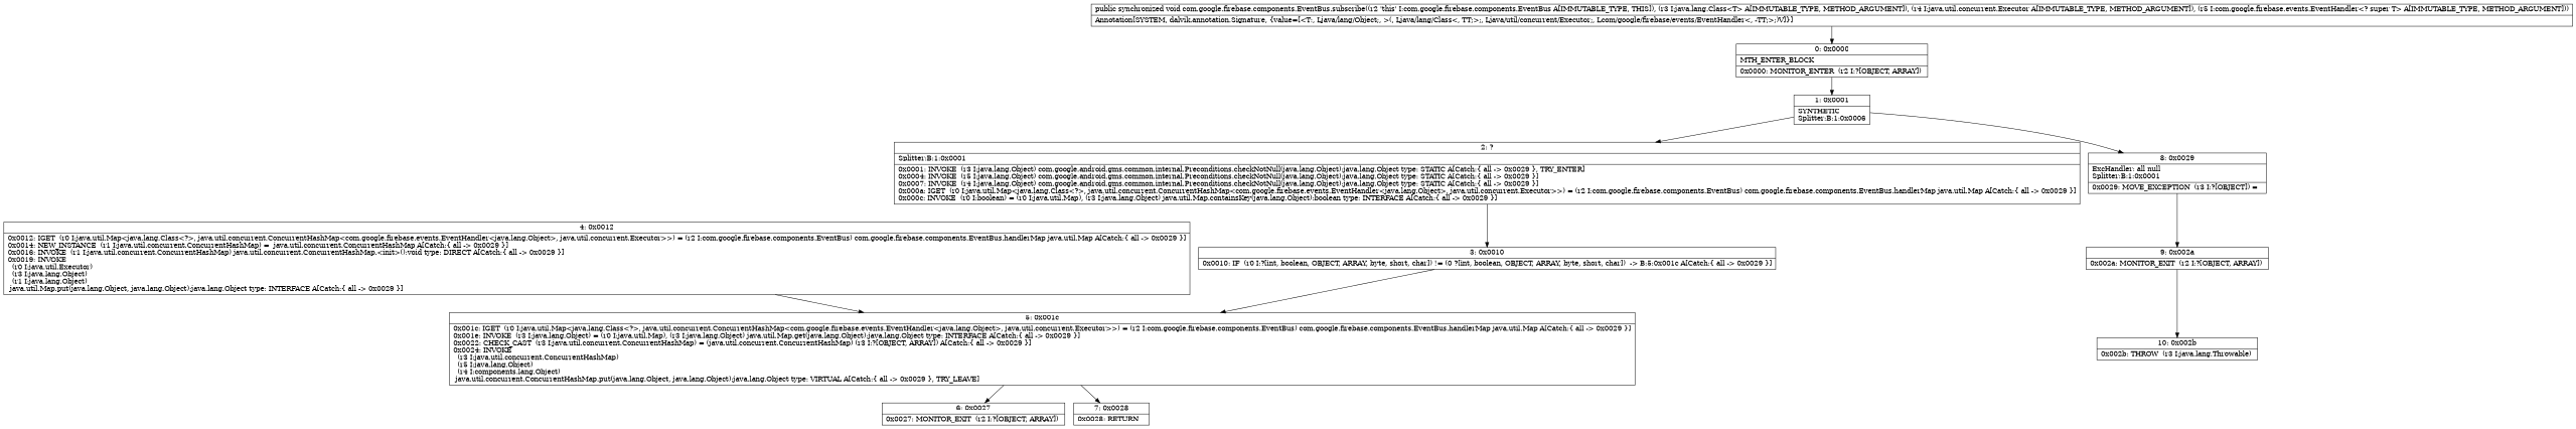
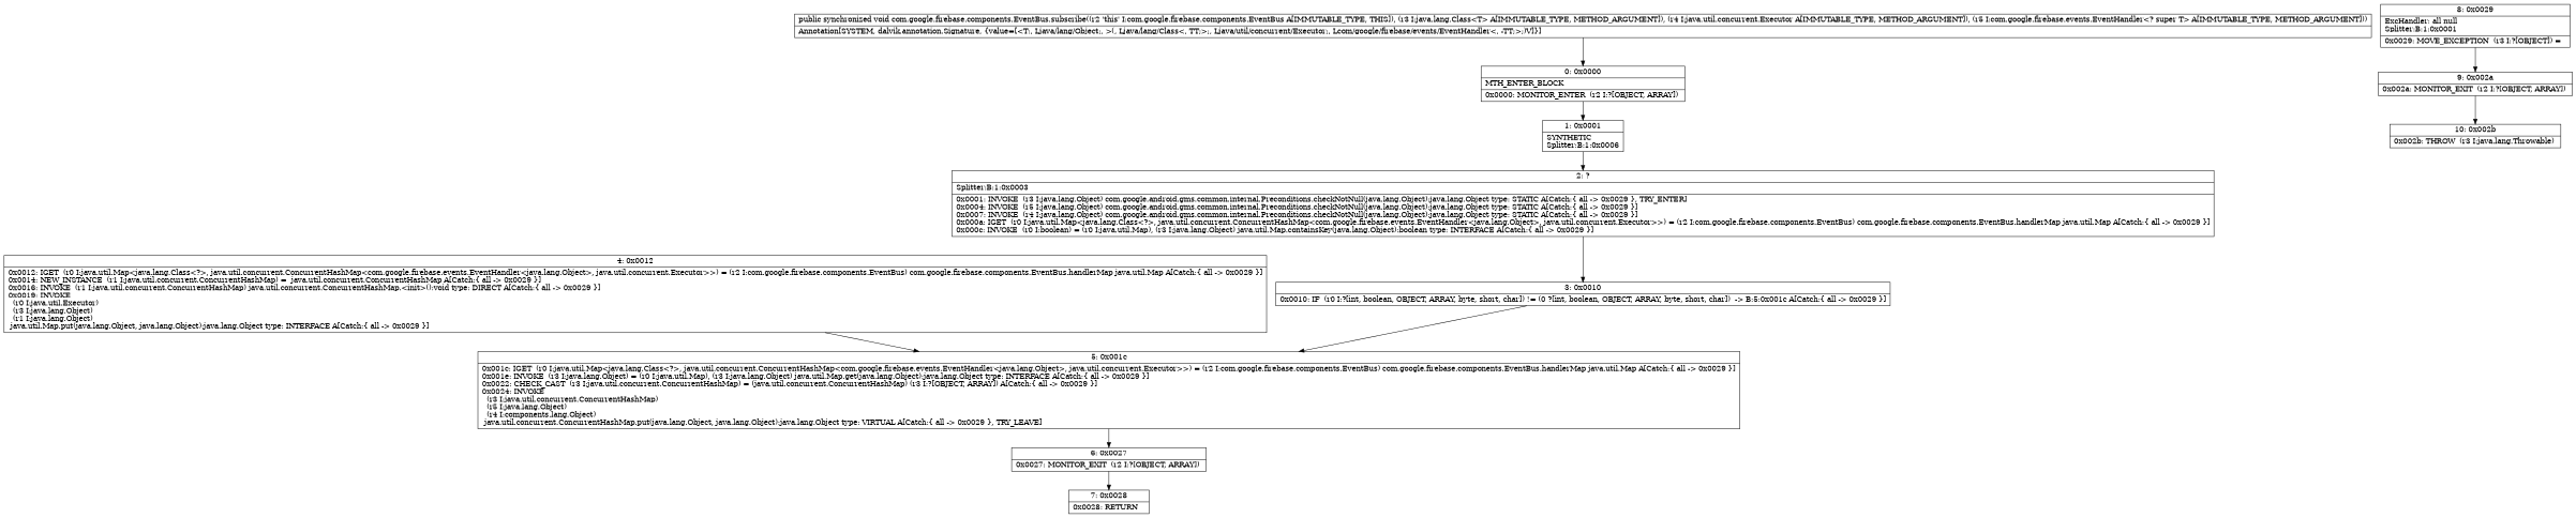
  digraph {
    node [shape=record]
    n1 [label="{0\:\ 0x0000|MTH_ENTER_BLOCK\l|0x0000: MONITOR_ENTER  (r2 I:?[OBJECT, ARRAY]) \l}"]
    n2 [label="{1\:\ 0x0001|SYNTHETIC\lSplitter:B:1:0x0006\l}"]
-   n3 [label="{2\:\ ?|Splitter:B:1:0x0001\l|0x0001: INVOKE  (r3 I:java.lang.Object) com.google.android.gms.common.internal.Preconditions.checkNotNull(java.lang.Object):java.lang.Object type: STATIC A[Catch:\{ all \-\> 0x0029 \}, TRY_ENTER]\l0x0004: INVOKE  (r5 I:java.lang.Object) com.google.android.gms.common.internal.Preconditions.checkNotNull(java.lang.Object):java.lang.Object type: STATIC A[Catch:\{ all \-\> 0x0029 \}]\l0x0007: INVOKE  (r4 I:java.lang.Object) com.google.android.gms.common.internal.Preconditions.checkNotNull(java.lang.Object):java.lang.Object type: STATIC A[Catch:\{ all \-\> 0x0029 \}]\l0x000a: IGET  (r0 I:java.util.Map\<java.lang.Class\<?\>, java.util.concurrent.ConcurrentHashMap\<com.google.firebase.events.EventHandler\<java.lang.Object\>, java.util.concurrent.Executor\>\>) = (r2 I:com.google.firebase.components.EventBus) com.google.firebase.components.EventBus.handlerMap java.util.Map A[Catch:\{ all \-\> 0x0029 \}]\l0x000c: INVOKE  (r0 I:boolean) = (r0 I:java.util.Map), (r3 I:java.lang.Object) java.util.Map.containsKey(java.lang.Object):boolean type: INTERFACE A[Catch:\{ all \-\> 0x0029 \}]\l}"]
+   n3 [label="{2\:\ ?|Splitter:B:1:0x0003\l|0x0001: INVOKE  (r3 I:java.lang.Object) com.google.android.gms.common.internal.Preconditions.checkNotNull(java.lang.Object):java.lang.Object type: STATIC A[Catch:\{ all \-\> 0x0029 \}, TRY_ENTER]\l0x0004: INVOKE  (r5 I:java.lang.Object) com.google.android.gms.common.internal.Preconditions.checkNotNull(java.lang.Object):java.lang.Object type: STATIC A[Catch:\{ all \-\> 0x0029 \}]\l0x0007: INVOKE  (r4 I:java.lang.Object) com.google.android.gms.common.internal.Preconditions.checkNotNull(java.lang.Object):java.lang.Object type: STATIC A[Catch:\{ all \-\> 0x0029 \}]\l0x000a: IGET  (r0 I:java.util.Map\<java.lang.Class\<?\>, java.util.concurrent.ConcurrentHashMap\<com.google.firebase.events.EventHandler\<java.lang.Object\>, java.util.concurrent.Executor\>\>) = (r2 I:com.google.firebase.components.EventBus) com.google.firebase.components.EventBus.handlerMap java.util.Map A[Catch:\{ all \-\> 0x0029 \}]\l0x000c: INVOKE  (r0 I:boolean) = (r0 I:java.util.Map), (r3 I:java.lang.Object) java.util.Map.containsKey(java.lang.Object):boolean type: INTERFACE A[Catch:\{ all \-\> 0x0029 \}]\l}"]
    n4 [label="{8\:\ 0x0029|ExcHandler: all null\lSplitter:B:1:0x0001\l|0x0029: MOVE_EXCEPTION  (r3 I:?[OBJECT]) =  \l}"]
    n5 [label="{3\:\ 0x0010|0x0010: IF  (r0 I:?[int, boolean, OBJECT, ARRAY, byte, short, char]) != (0 ?[int, boolean, OBJECT, ARRAY, byte, short, char])  \-\> B:5:0x001c A[Catch:\{ all \-\> 0x0029 \}]\l}"]
    n6 [label="{9\:\ 0x002a|0x002a: MONITOR_EXIT  (r2 I:?[OBJECT, ARRAY]) \l}"]
    n7 [label="{5\:\ 0x001c|0x001c: IGET  (r0 I:java.util.Map\<java.lang.Class\<?\>, java.util.concurrent.ConcurrentHashMap\<com.google.firebase.events.EventHandler\<java.lang.Object\>, java.util.concurrent.Executor\>\>) = (r2 I:com.google.firebase.components.EventBus) com.google.firebase.components.EventBus.handlerMap java.util.Map A[Catch:\{ all \-\> 0x0029 \}]\l0x001e: INVOKE  (r3 I:java.lang.Object) = (r0 I:java.util.Map), (r3 I:java.lang.Object) java.util.Map.get(java.lang.Object):java.lang.Object type: INTERFACE A[Catch:\{ all \-\> 0x0029 \}]\l0x0022: CHECK_CAST  (r3 I:java.util.concurrent.ConcurrentHashMap) = (java.util.concurrent.ConcurrentHashMap) (r3 I:?[OBJECT, ARRAY]) A[Catch:\{ all \-\> 0x0029 \}]\l0x0024: INVOKE  \l  (r3 I:java.util.concurrent.ConcurrentHashMap)\l  (r5 I:java.lang.Object)\l  (r4 I:components.lang.Object)\l java.util.concurrent.ConcurrentHashMap.put(java.lang.Object, java.lang.Object):java.lang.Object type: VIRTUAL A[Catch:\{ all \-\> 0x0029 \}, TRY_LEAVE]\l}"]
    n8 [label="{4\:\ 0x0012|0x0012: IGET  (r0 I:java.util.Map\<java.lang.Class\<?\>, java.util.concurrent.ConcurrentHashMap\<com.google.firebase.events.EventHandler\<java.lang.Object\>, java.util.concurrent.Executor\>\>) = (r2 I:com.google.firebase.components.EventBus) com.google.firebase.components.EventBus.handlerMap java.util.Map A[Catch:\{ all \-\> 0x0029 \}]\l0x0014: NEW_INSTANCE  (r1 I:java.util.concurrent.ConcurrentHashMap) =  java.util.concurrent.ConcurrentHashMap A[Catch:\{ all \-\> 0x0029 \}]\l0x0016: INVOKE  (r1 I:java.util.concurrent.ConcurrentHashMap) java.util.concurrent.ConcurrentHashMap.\<init\>():void type: DIRECT A[Catch:\{ all \-\> 0x0029 \}]\l0x0019: INVOKE  \l  (r0 I:java.util.Executor)\l  (r3 I:java.lang.Object)\l  (r1 I:java.lang.Object)\l java.util.Map.put(java.lang.Object, java.lang.Object):java.lang.Object type: INTERFACE A[Catch:\{ all \-\> 0x0029 \}]\l}"]
    n9 [label="{6\:\ 0x0027|0x0027: MONITOR_EXIT  (r2 I:?[OBJECT, ARRAY]) \l}"]
    n10 [label="{7\:\ 0x0028|0x0028: RETURN   \l}"]
    n11 [label="{10\:\ 0x002b|0x002b: THROW  (r3 I:java.lang.Throwable) \l}"]
    n12 [label="{public synchronized void com.google.firebase.components.EventBus.subscribe((r2 'this' I:com.google.firebase.components.EventBus A[IMMUTABLE_TYPE, THIS]), (r3 I:java.lang.Class\<T\> A[IMMUTABLE_TYPE, METHOD_ARGUMENT]), (r4 I:java.util.concurrent.Executor A[IMMUTABLE_TYPE, METHOD_ARGUMENT]), (r5 I:com.google.firebase.events.EventHandler\<? super T\> A[IMMUTABLE_TYPE, METHOD_ARGUMENT]))  | Annotation[SYSTEM, dalvik.annotation.Signature, \{value=[\<T:, Ljava\/lang\/Object;, \>(, Ljava\/lang\/Class\<, TT;\>;, Ljava\/util\/concurrent\/Executor;, Lcom\/google\/firebase\/events\/EventHandler\<, \-TT;\>;)V]\}]\l}"]
    n1 -> n2
    n2 -> n3
-   n2 -> n4
    n3 -> n5
    n4 -> n6
    n5 -> n7
    n6 -> n11
    n7 -> n9
    n8 -> n7
-   n7 -> n10
+   n9 -> n10
    n12 -> n1
  }
